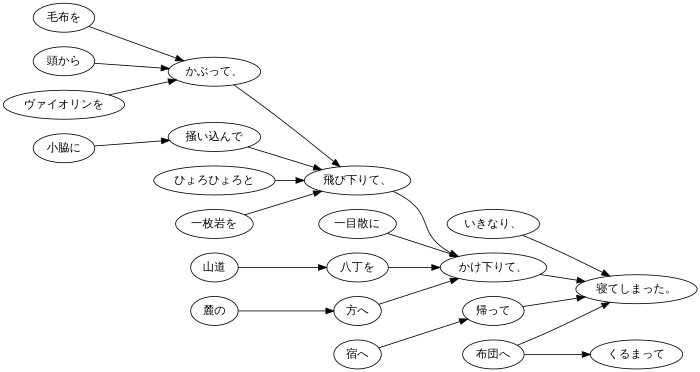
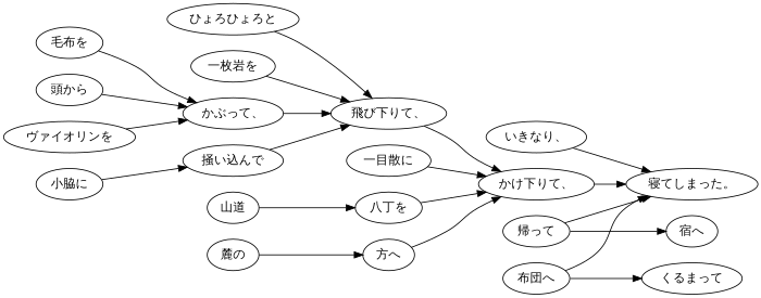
  digraph {
    rankdir=LR
    n1 [label="いきなり、"]
    n2 [label="寝てしまった。"]
    n3 [label="毛布を"]
    n4 [label="かぶって、"]
    n5 [label="飛び下りて、"]
    n6 [label="頭から"]
    n7 [label="かけ下りて、"]
    n8 [label="ヴァイオリンを"]
    n9 [label="掻い込んで"]
    n10 [label="小脇に"]
    n11 [label="ひょろひょろと"]
    n12 [label="一枚岩を"]
    n13 [label="一目散に"]
    n14 [label="山道"]
    n15 [label="八丁を"]
    n16 [label="麓の"]
    n17 [label="方へ"]
    n18 [label="宿へ"]
    n19 [label="帰って"]
    n20 [label="布団へ"]
    n21 [label="くるまって"]
    n1 -> n2
    n3 -> n4
    n4 -> n5
    n5 -> n7
    n6 -> n4
    n7 -> n2
    n8 -> n4
    n9 -> n5
    n10 -> n9
    n11 -> n5
    n12 -> n5
    n13 -> n7
    n14 -> n15
    n15 -> n7
    n16 -> n17
    n17 -> n7
-   n18 -> n19
+   n19 -> n18
    n19 -> n2
    n20 -> n2
    n20 -> n21
  }
